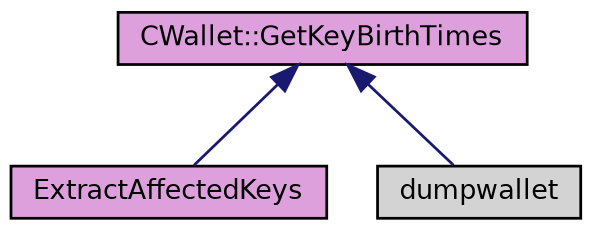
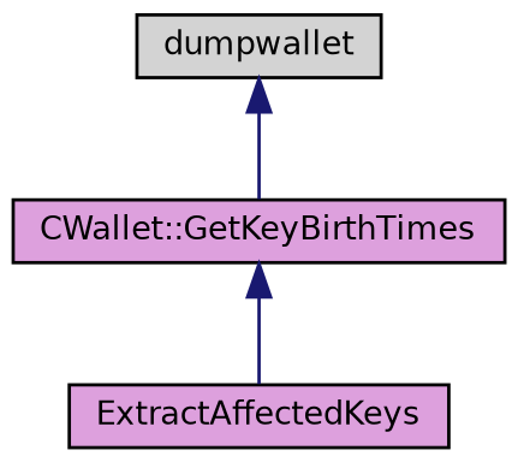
  digraph {
    rankdir=TB
    node [color=black fillcolor=plum fontname=Helvetica fontsize=10 shape=record style=filled]
    edge [color=midnightblue dir=back fontname=Helvetica fontsize=10 labelfontname=Helvetica labelfontsize=10 style=solid]
    n1 [fontcolor=black height=0.2 label=ExtractAffectedKeys width=0.4]
    n2 [height=0.2 label="CWallet::GetKeyBirthTimes" width=0.4]
    n3 [fillcolor=lightgrey height=0.2 label=dumpwallet width=0.4]
    n2 -> n1
-   n2 -> n3
+   n3 -> n2
  }
